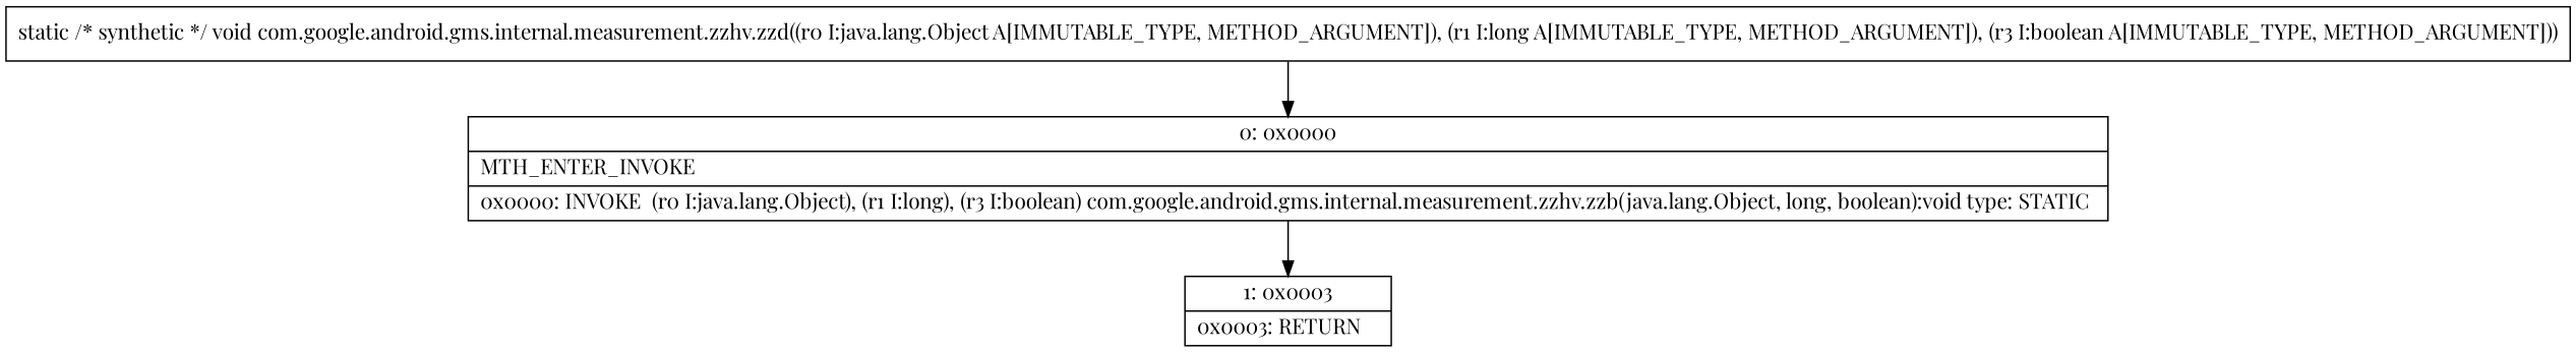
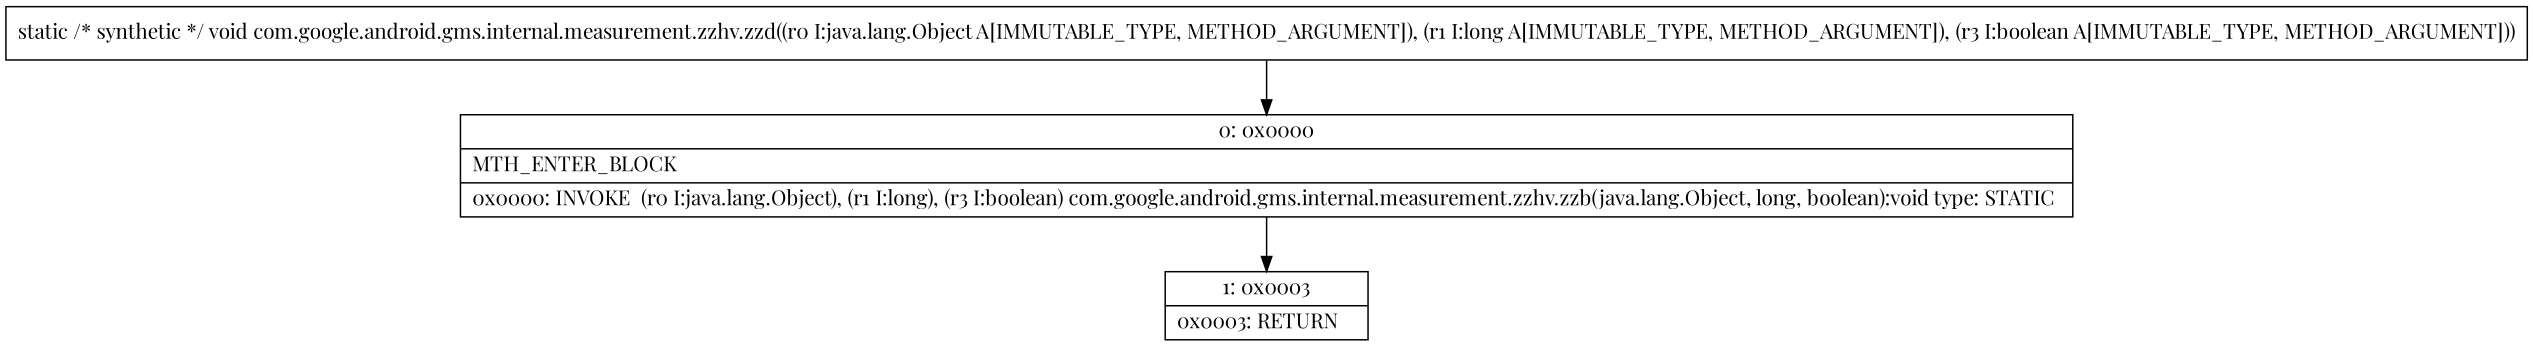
  digraph {
    fontname="Playfair Display"
    node [shape=record fontname="Playfair Display"]
    edge [fontname="Playfair Display"]
-   n1 [label="{0\:\ 0x0000|MTH_ENTER_INVOKE\l|0x0000: INVOKE  (r0 I:java.lang.Object), (r1 I:long), (r3 I:boolean) com.google.android.gms.internal.measurement.zzhv.zzb(java.lang.Object, long, boolean):void type: STATIC \l}"]
+   n1 [label="{0\:\ 0x0000|MTH_ENTER_BLOCK\l|0x0000: INVOKE  (r0 I:java.lang.Object), (r1 I:long), (r3 I:boolean) com.google.android.gms.internal.measurement.zzhv.zzb(java.lang.Object, long, boolean):void type: STATIC \l}"]
    n2 [label="{1\:\ 0x0003|0x0003: RETURN   \l}"]
    n3 [label="{static \/* synthetic *\/ void com.google.android.gms.internal.measurement.zzhv.zzd((r0 I:java.lang.Object A[IMMUTABLE_TYPE, METHOD_ARGUMENT]), (r1 I:long A[IMMUTABLE_TYPE, METHOD_ARGUMENT]), (r3 I:boolean A[IMMUTABLE_TYPE, METHOD_ARGUMENT])) }"]
    n1 -> n2
    n3 -> n1
  }
